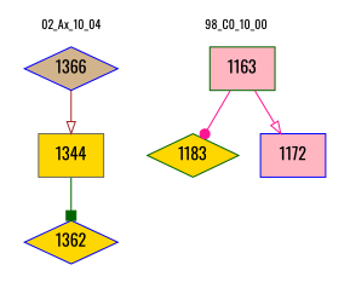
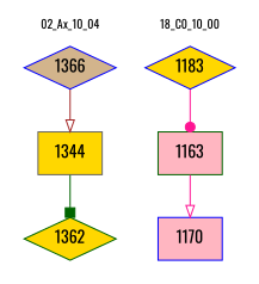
  digraph {
    fontname=Oswald
    node [color=darkgreen fillcolor=gold fontname=Oswald shape=box style=filled]
    edge [arrowhead=onormal color=deeppink fontname=Oswald]
    n1 [color=gray40 label=1344]
-   n2 [color=blue label=1362 shape=diamond]
+   n2 [label=1362 shape=diamond]
    n3 [color=blue fillcolor=tan label=1366 shape=diamond]
    n4 [fillcolor=lightpink label=1163]
-   n5 [label=1183 shape=diamond]
-   n6 [color=blue fillcolor=lightpink label=1172]
+   n5 [color=blue label=1183 shape=diamond]
+   n6 [color=blue fillcolor=lightpink label=1170]
    subgraph cluster_1 {
      color=white
      fontsize=10
      label="02_Ax_10_04"
      n1
      n2
      n3
    }
    subgraph cluster_2 {
      color=white
      fontsize=10
-     label="98_C0_10_00"
+     label="18_C0_10_00"
      n4
      n5
      n6
    }
    n1 -> n2 [arrowhead=box color=darkgreen]
    n3 -> n1 [color=brown]
-   n4 -> n5 [arrowhead=dot]
+   n5 -> n4 [arrowhead=dot]
    n4 -> n6
  }
